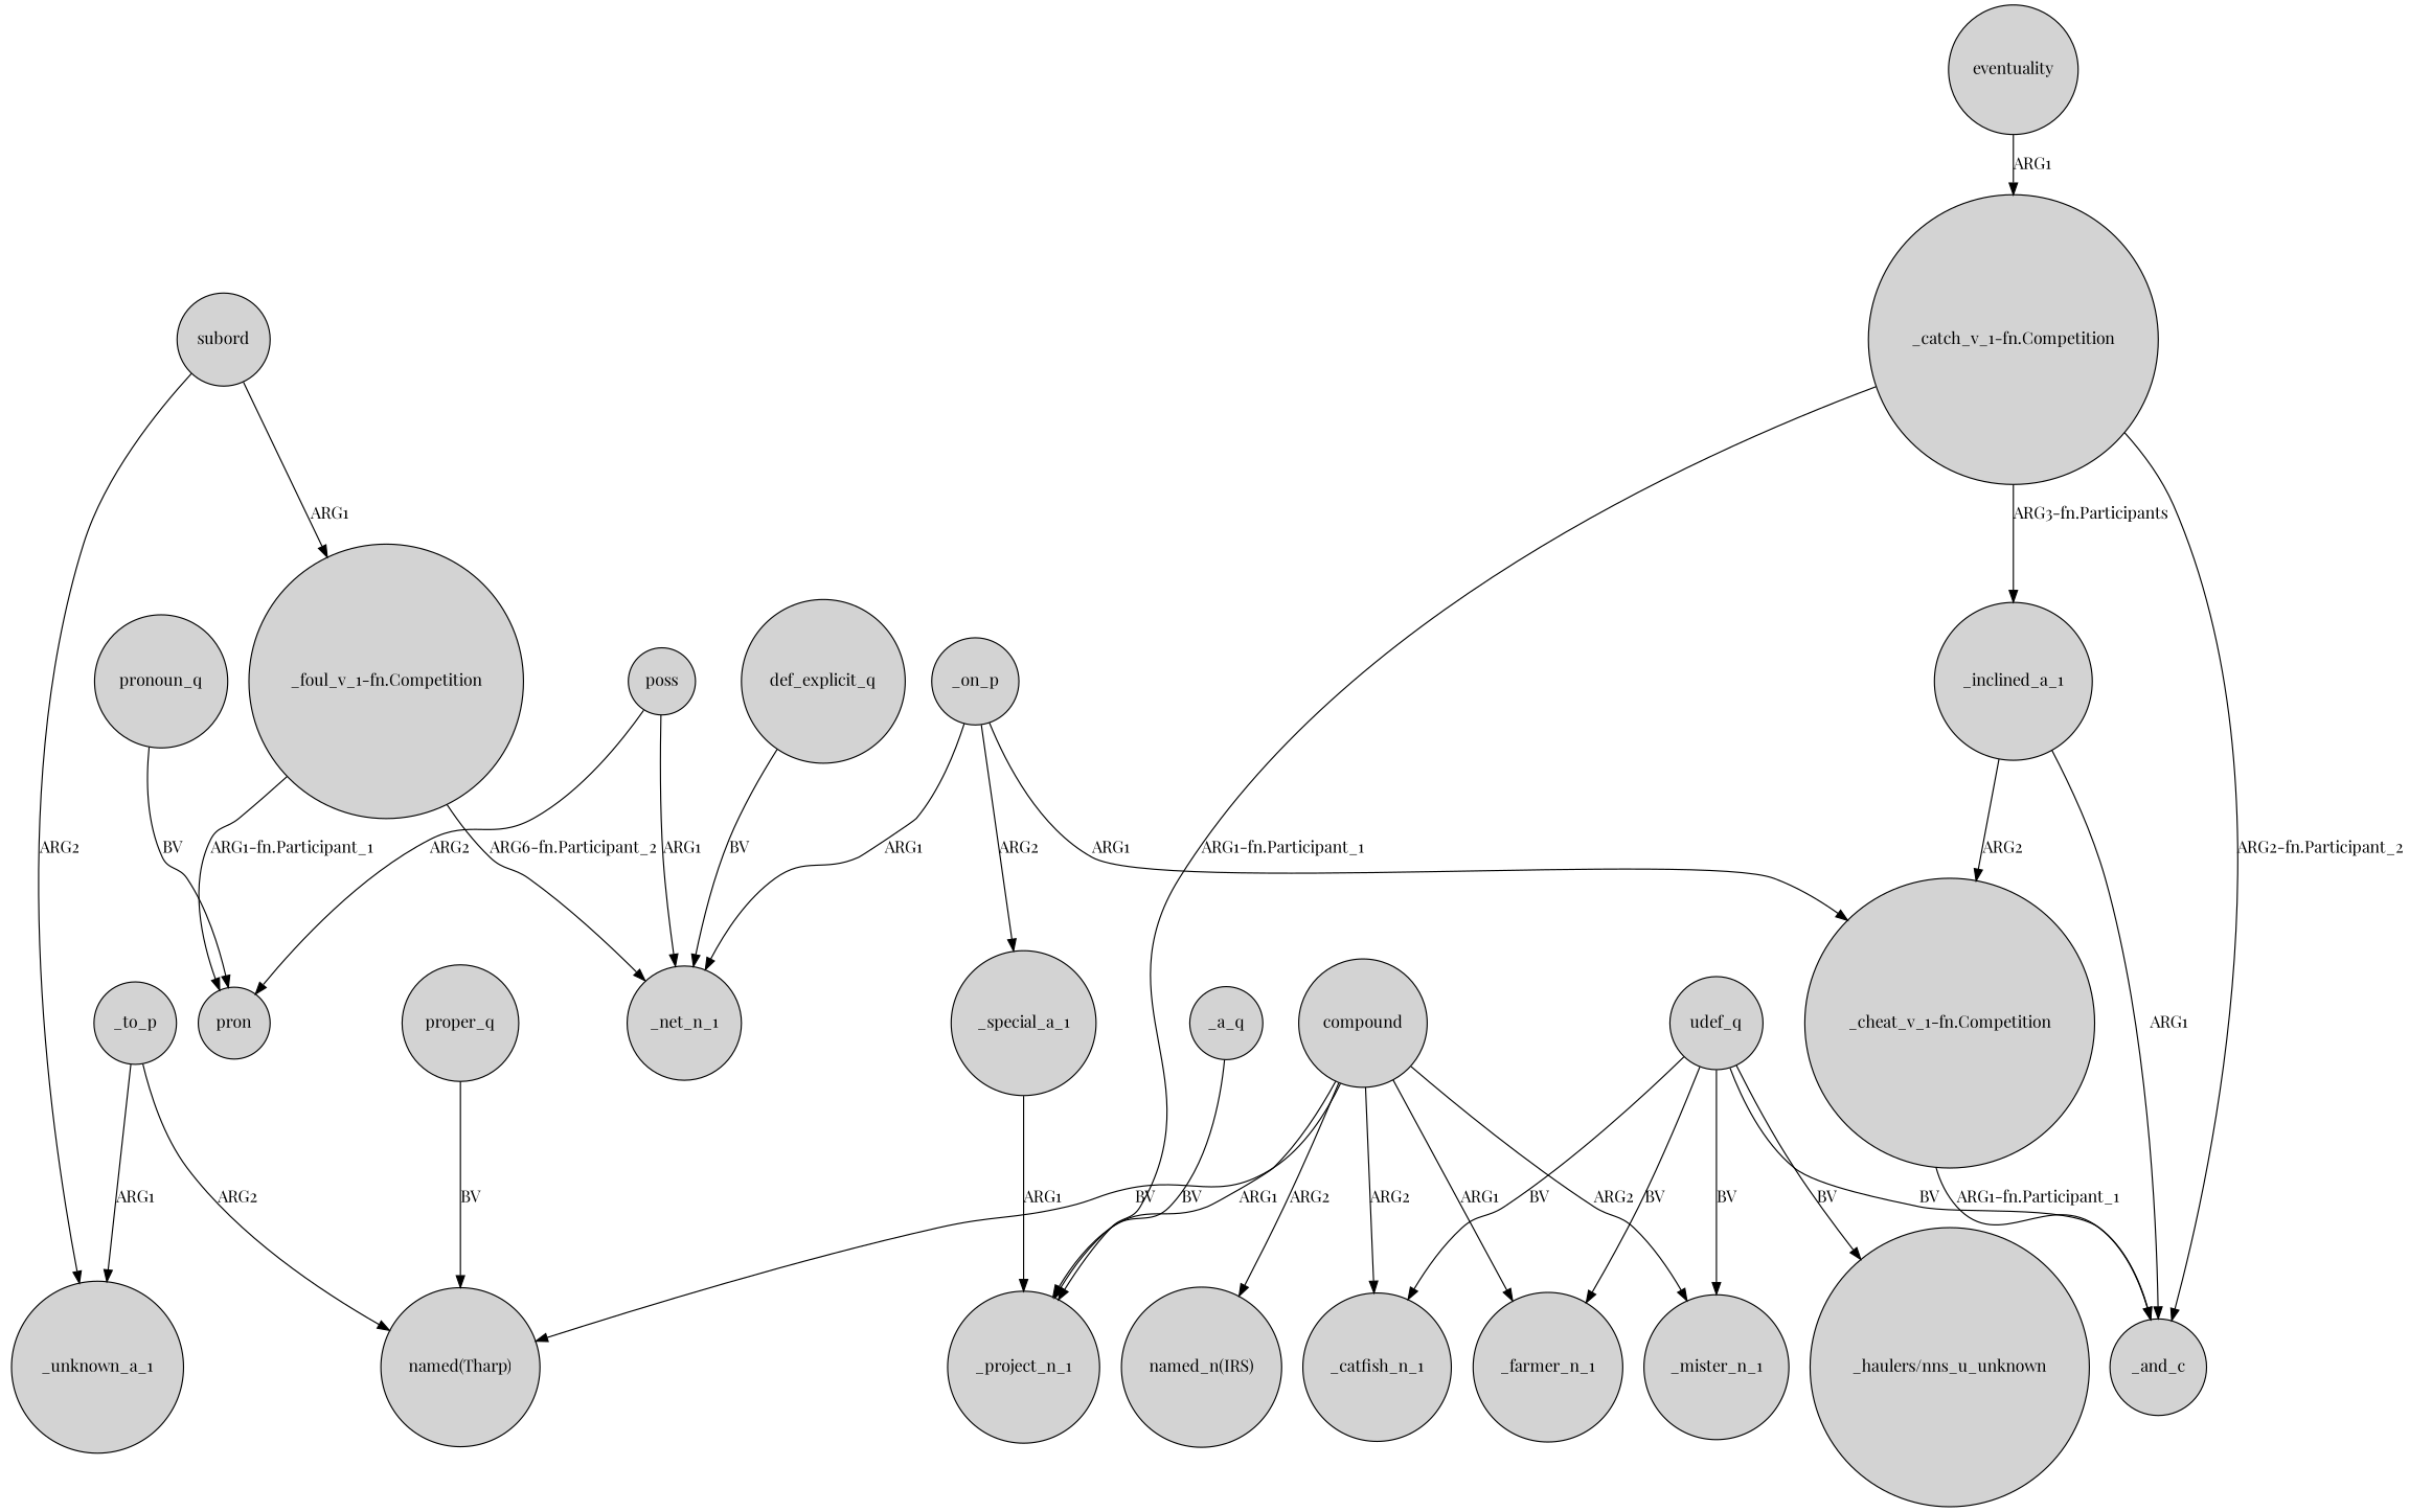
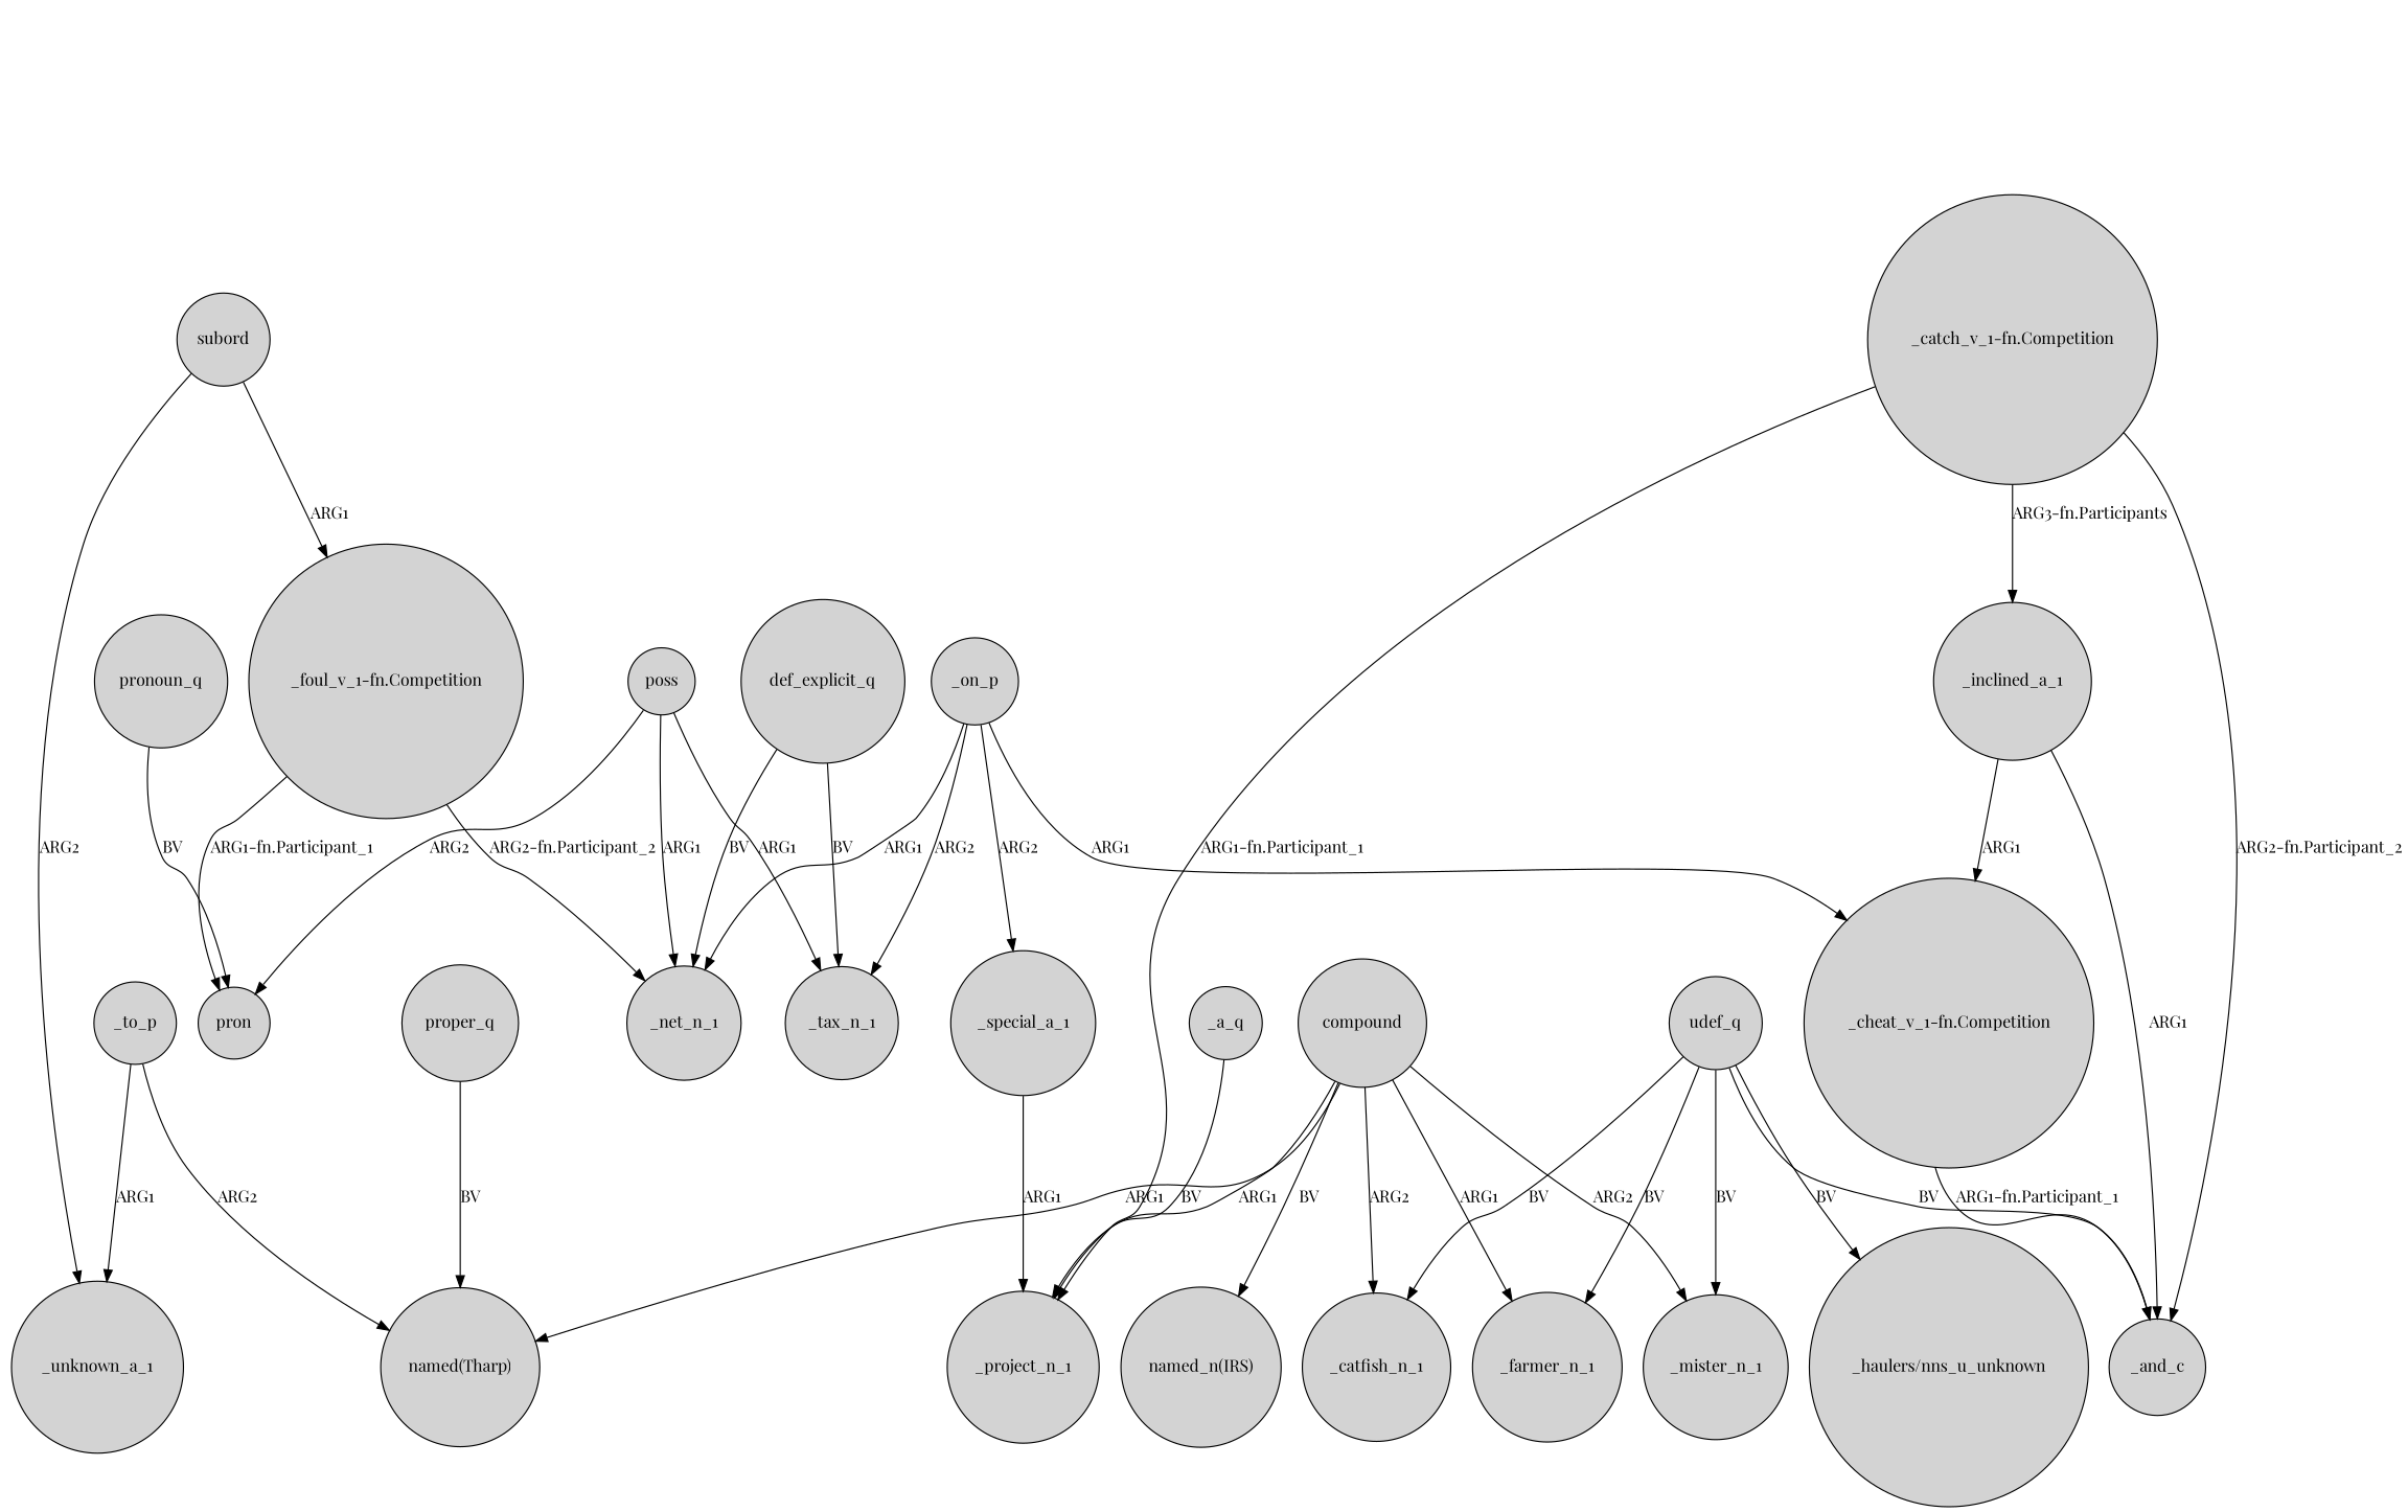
  digraph {
    fontname="Playfair Display"
    node [fontname="Playfair Display" shape=circle style=filled]
    edge [fontname="Playfair Display"]
    subord
    _unknown_a_1
    "_foul_v_1-fn.Competition"
    _net_n_1
    pron
    _on_p
    "_cheat_v_1-fn.Competition"
+   _tax_n_1
    _special_a_1
    _and_c
    def_explicit_q
    _inclined_a_1
    compound
    _project_n_1
    _mister_n_1
    _catfish_n_1
    _farmer_n_1
    "named(Tharp)"
    "named_n(IRS)"
    udef_q
    "_haulers/nns_u_unknown"
    _a_q
    proper_q
    "_catch_v_1-fn.Competition"
    pronoun_q
    poss
    _to_p
-   eventuality
    subord -> _unknown_a_1 [label=ARG2]
    subord -> "_foul_v_1-fn.Competition" [label=ARG1]
-   "_foul_v_1-fn.Competition" -> _net_n_1 [label="ARG6-fn.Participant_2"]
+   "_foul_v_1-fn.Competition" -> _net_n_1 [label="ARG2-fn.Participant_2"]
    "_foul_v_1-fn.Competition" -> pron [label="ARG1-fn.Participant_1"]
    _on_p -> _net_n_1 [label=ARG1]
    _on_p -> "_cheat_v_1-fn.Competition" [label=ARG1]
+   _on_p -> _tax_n_1 [label=ARG2]
    _on_p -> _special_a_1 [label=ARG2]
    "_cheat_v_1-fn.Competition" -> _and_c [label="ARG1-fn.Participant_1"]
    _special_a_1 -> _project_n_1 [label=ARG1]
    def_explicit_q -> _net_n_1 [label=BV]
-   _inclined_a_1 -> "_cheat_v_1-fn.Competition" [label=ARG2]
+   def_explicit_q -> _tax_n_1 [label=BV]
+   _inclined_a_1 -> "_cheat_v_1-fn.Competition" [label=ARG1]
    _inclined_a_1 -> _and_c [label=ARG1]
    compound -> _project_n_1 [label=ARG1]
    compound -> _mister_n_1 [label=ARG2]
    compound -> _catfish_n_1 [label=ARG2]
    compound -> _farmer_n_1 [label=ARG1]
-   compound -> "named(Tharp)" [label=BV]
-   compound -> "named_n(IRS)" [label=ARG2]
+   compound -> "named(Tharp)" [label=ARG1]
+   compound -> "named_n(IRS)" [label=BV]
    udef_q -> _and_c [label=BV]
    udef_q -> _mister_n_1 [label=BV]
    udef_q -> _catfish_n_1 [label=BV]
    udef_q -> _farmer_n_1 [label=BV]
    udef_q -> "_haulers/nns_u_unknown" [label=BV]
    _a_q -> _project_n_1 [label=BV]
    proper_q -> "named(Tharp)" [label=BV]
    "_catch_v_1-fn.Competition" -> _and_c [label="ARG2-fn.Participant_2"]
    "_catch_v_1-fn.Competition" -> _inclined_a_1 [label="ARG3-fn.Participants"]
    "_catch_v_1-fn.Competition" -> _project_n_1 [label="ARG1-fn.Participant_1"]
    pronoun_q -> pron [label=BV]
    poss -> _net_n_1 [label=ARG1]
    poss -> pron [label=ARG2]
+   poss -> _tax_n_1 [label=ARG1]
    _to_p -> _unknown_a_1 [label=ARG1]
    _to_p -> "named(Tharp)" [label=ARG2]
-   eventuality -> "_catch_v_1-fn.Competition" [label=ARG1]
  }
